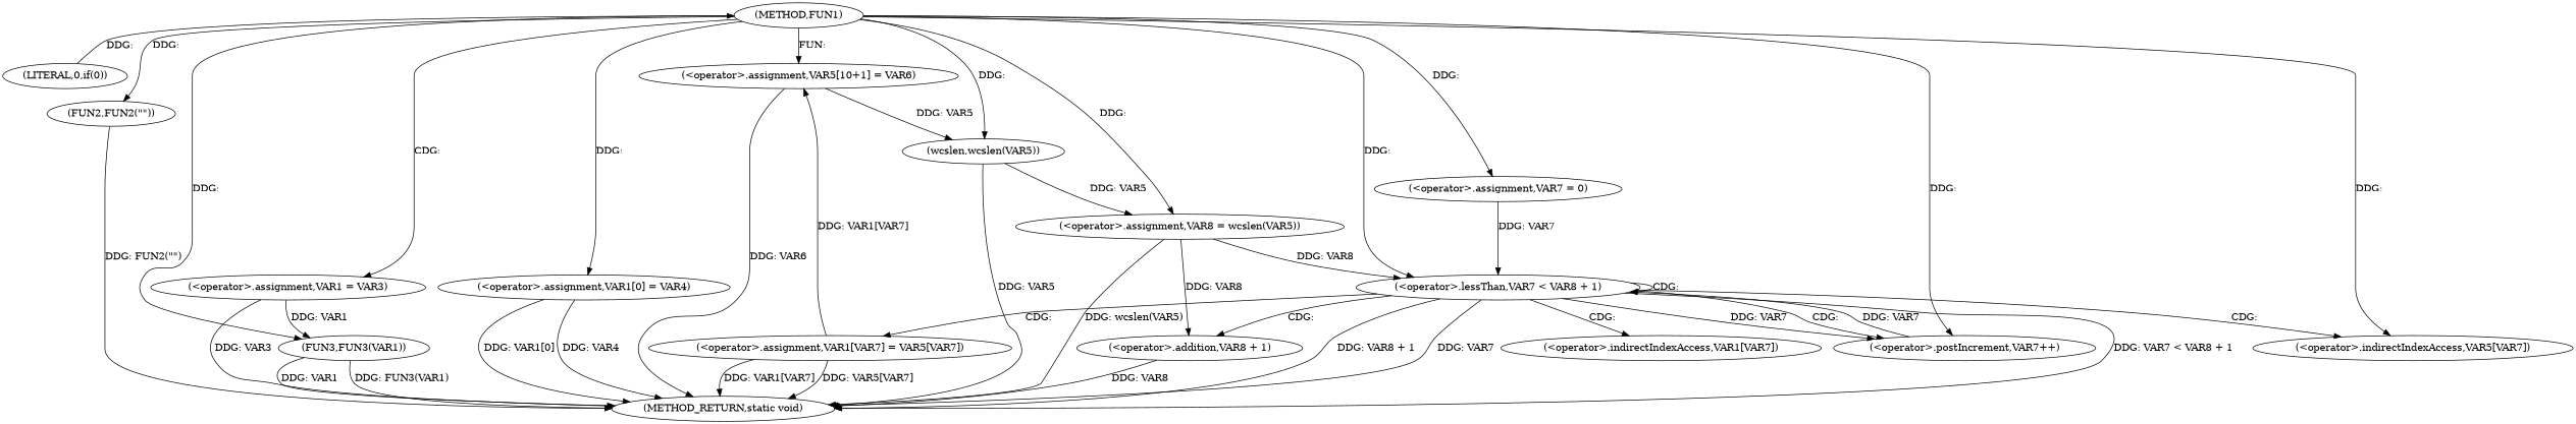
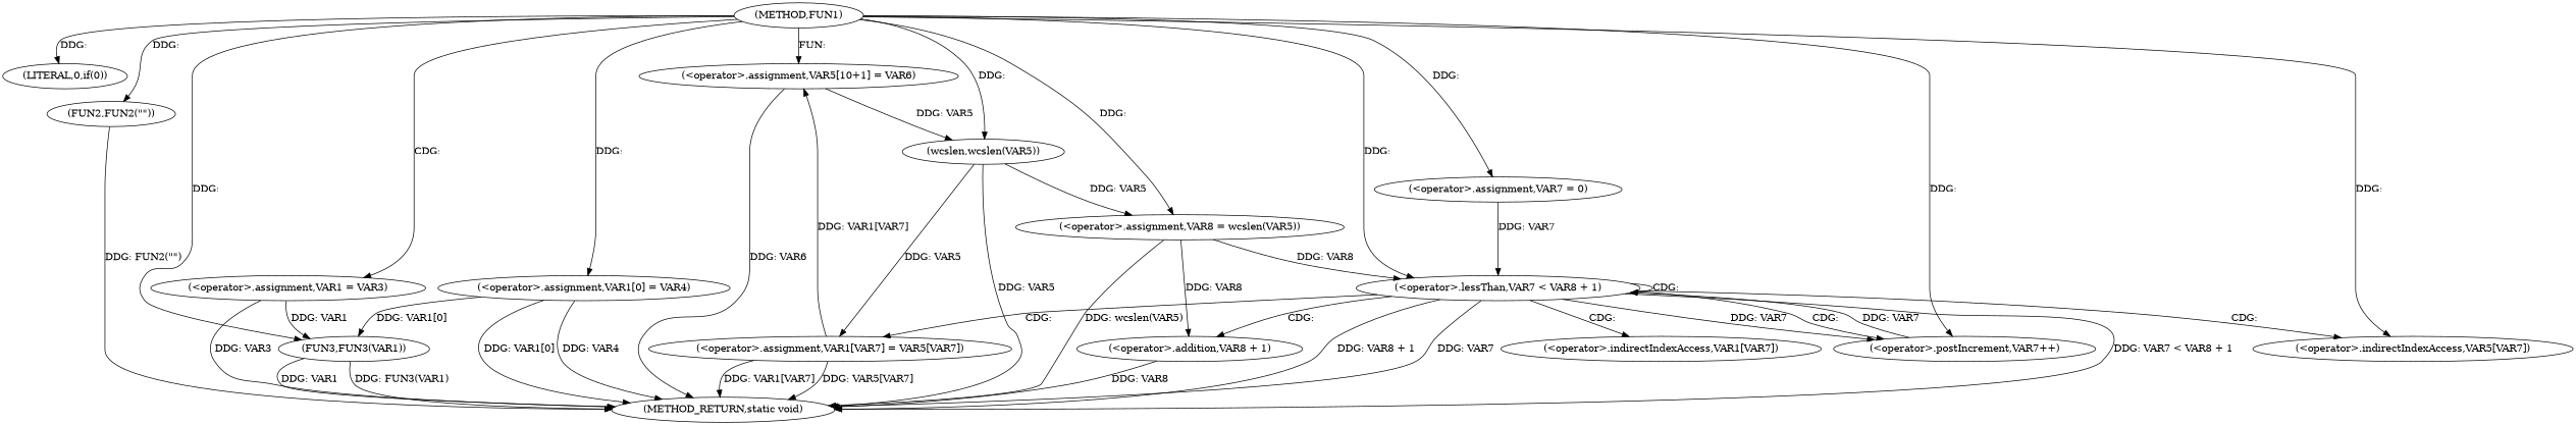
  digraph {
    n1 [label="(METHOD,FUN1)"]
    n2 [label="(LITERAL,0,if(0))"]
    n3 [label="(FUN2,FUN2(\"\"))"]
    n4 [label="(<operator>.assignment,VAR1 = VAR3)"]
    n5 [label="(<operator>.assignment,VAR1[0] = VAR4)"]
    n6 [label="(<operator>.assignment,VAR5[10+1] = VAR6)"]
    n7 [label="(<operator>.assignment,VAR8 = wcslen(VAR5))"]
    n8 [label="(wcslen,wcslen(VAR5))"]
    n9 [label="(<operator>.assignment,VAR7 = 0)"]
    n10 [label="(<operator>.lessThan,VAR7 < VAR8 + 1)"]
    n11 [label="(<operator>.postIncrement,VAR7++)"]
    n12 [label="(FUN3,FUN3(VAR1))"]
    n13 [label="(<operator>.indirectIndexAccess,VAR5[VAR7])"]
    n14 [label="(METHOD_RETURN,static void)"]
    n15 [label="(<operator>.addition,VAR8 + 1)"]
    n16 [label="(<operator>.assignment,VAR1[VAR7] = VAR5[VAR7])"]
    n17 [label="(<operator>.indirectIndexAccess,VAR1[VAR7])"]
-   n2 -> n1 [label="DDG: "]
+   n1 -> n2 [label="DDG: "]
    n1 -> n3 [label="DDG: "]
    n1 -> n4 [label="CDG: "]
    n1 -> n5 [label="DDG: "]
    n1 -> n6 [label="FUN: "]
    n1 -> n7 [label="DDG: "]
    n1 -> n8 [label="DDG: "]
    n1 -> n9 [label="DDG: "]
    n1 -> n10 [label="DDG: "]
    n1 -> n11 [label="DDG: "]
    n1 -> n12 [label="DDG: "]
    n1 -> n13 [label="DDG: "]
    n3 -> n14 [label="DDG: FUN2(\"\")"]
    n4 -> n12 [label="DDG: VAR1"]
    n4 -> n14 [label="DDG: VAR3"]
+   n5 -> n12 [label="DDG: VAR1[0]"]
    n5 -> n14 [label="DDG: VAR4"]
    n5 -> n14 [label="DDG: VAR1[0]"]
    n6 -> n8 [label="DDG: VAR5"]
    n6 -> n14 [label="DDG: VAR6"]
    n7 -> n10 [label="DDG: VAR8"]
    n7 -> n14 [label="DDG: wcslen(VAR5)"]
    n7 -> n15 [label="DDG: VAR8"]
    n8 -> n7 [label="DDG: VAR5"]
    n8 -> n14 [label="DDG: VAR5"]
+   n8 -> n16 [label="DDG: VAR5"]
    n9 -> n10 [label="DDG: VAR7"]
    n10 -> n10 [label="CDG: "]
    n10 -> n11 [label="DDG: VAR7"]
    n10 -> n11 [label="CDG: "]
    n10 -> n13 [label="CDG: "]
    n10 -> n14 [label="DDG: VAR7 < VAR8 + 1"]
    n10 -> n14 [label="DDG: VAR8 + 1"]
    n10 -> n14 [label="DDG: VAR7"]
    n10 -> n15 [label="CDG: "]
    n10 -> n16 [label="CDG: "]
    n10 -> n17 [label="CDG: "]
    n11 -> n10 [label="DDG: VAR7"]
    n12 -> n14 [label="DDG: VAR1"]
    n12 -> n14 [label="DDG: FUN3(VAR1)"]
    n15 -> n14 [label="DDG: VAR8"]
    n16 -> n6 [label="DDG: VAR1[VAR7]"]
    n16 -> n14 [label="DDG: VAR1[VAR7]"]
    n16 -> n14 [label="DDG: VAR5[VAR7]"]
  }
